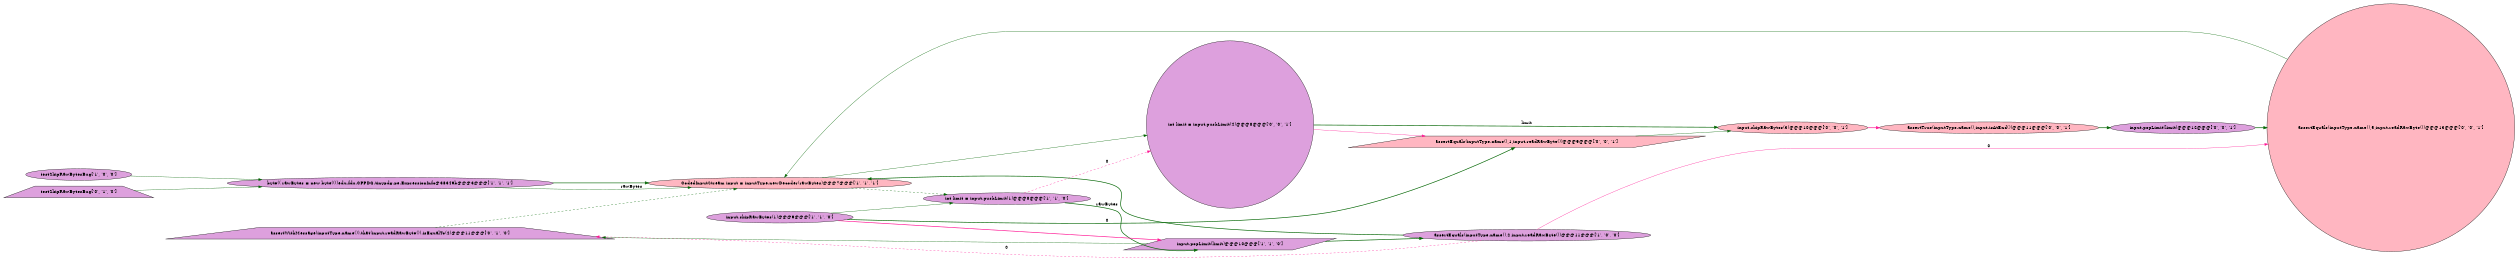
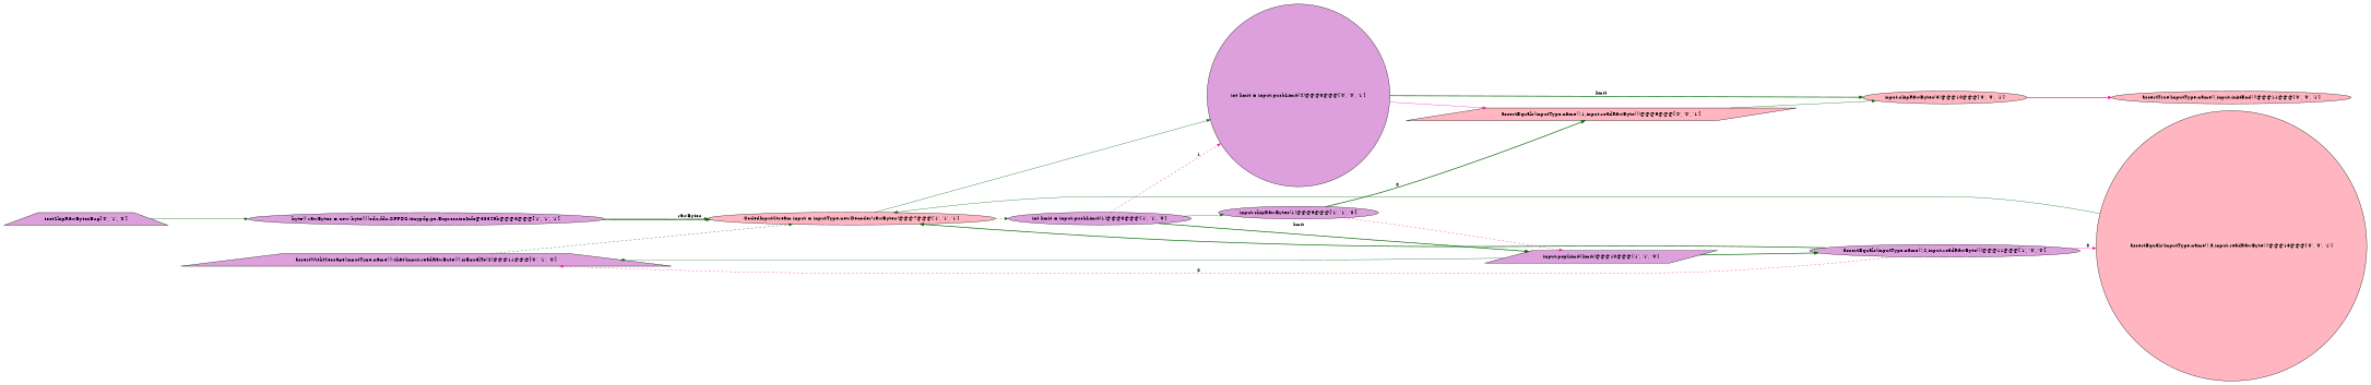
  digraph {
    rankdir=LR
    node [fillcolor=plum shape=ellipse style=filled]
    edge [color=darkgreen style=solid]
    n1 [label="assertWithMessage(inputType.name()).that(input.readRawByte()).isEqualTo(2)@@@11@@@['0', '1', '0']" shape=trapezium]
    n2 [fillcolor=lightpink label="CodedInputStream input = inputType.newDecoder(rawBytes)@@@7@@@['1', '1', '1']"]
    n3 [label="int limit = input.pushLimit(4)@@@8@@@['0', '0', '1']" shape=circle]
    n4 [label="int limit = input.pushLimit(1)@@@8@@@['1', '1', '0']"]
-   n5 [label="testSkipRawBytesBug['1', '0', '0']"]
    n6 [label="byte(( rawBytes = new byte((((edu.fdu.CPPDG.tinypdg.pe.ExpressionInfo@38349b@@@3@@@['1', '1', '1']"]
    n7 [fillcolor=lightpink label="assertEquals(inputType.name(),1,input.readRawByte())@@@9@@@['0', '0', '1']" shape=parallelogram]
    n8 [fillcolor=lightpink label="input.skipRawBytes(3)@@@10@@@['0', '0', '1']"]
-   n9 [label="input.popLimit(limit)@@@12@@@['0', '0', '1']"]
    n10 [fillcolor=lightpink label="assertEquals(inputType.name(),5,input.readRawByte())@@@13@@@['0', '0', '1']" shape=circle]
    n11 [label="assertEquals(inputType.name(),2,input.readRawByte())@@@11@@@['1', '0', '0']"]
    n12 [fillcolor=lightpink label="assertTrue(inputType.name(),input.isAtEnd())@@@11@@@['0', '0', '1']"]
    n13 [label="input.popLimit(limit)@@@10@@@['1', '1', '0']" shape=parallelogram]
    n14 [label="input.skipRawBytes(1)@@@9@@@['1', '1', '0']"]
    n15 [label="testSkipRawBytesBug['0', '1', '0']" shape=trapezium]
    n1 -> n2 [style=dashed]
    n2 -> n3
    n2 -> n4 [style=dashed]
    n3 -> n7 [color=deeppink]
    n3 -> n8 [label=limit style=bold]
-   n4 -> n3 [color=deeppink label=0 style=dashed]
-   n4 -> n13 [label=rawBytes style=bold]
-   n14 -> n4
-   n5 -> n6
+   n4 -> n3 [color=deeppink label=1 style=dashed]
+   n4 -> n13 [label=limit style=bold]
+   n4 -> n14
    n6 -> n2 [style=bold]
    n6 -> n2 [label=rawBytes]
    n7 -> n8
    n8 -> n12 [color=deeppink style=bold]
-   n9 -> n10 [style=bold]
    n10 -> n2
    n11 -> n1 [color=deeppink label=0 style=dashed]
    n11 -> n2 [style=bold]
    n11 -> n10 [color=deeppink label=0]
-   n12 -> n9 [style=bold]
    n13 -> n1
    n13 -> n11 [style=bold]
    n14 -> n7 [label=0 style=bold]
-   n14 -> n13 [color=deeppink style=bold]
+   n14 -> n13 [color=deeppink style=dashed]
    n15 -> n6
  }
